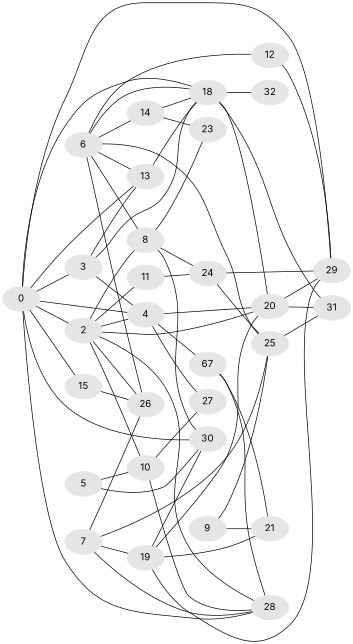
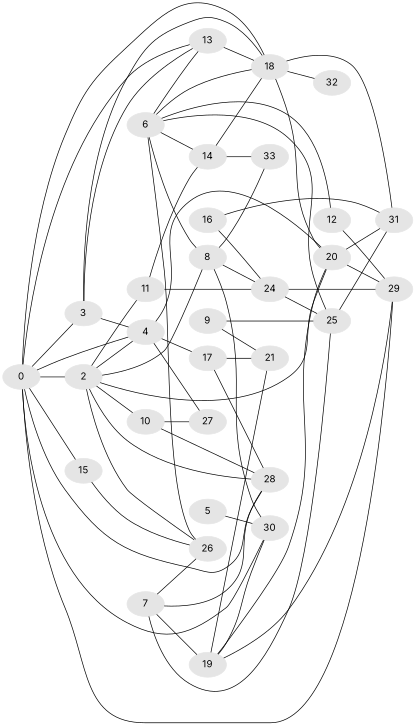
  graph {
    fontname=Inter
    rankdir=LR
    node [color=gray90 fontname=Inter style=filled]
    edge [fontname=Inter weight=1.0]
    n1 [label=0]
    2
    3
    4
    13
    15
    18
    28
    29
    30
    8
    10
    11
    20
    26
-   17 [label=67]
+   17
    27
    31
    32
-   23
+   23 [label=33]
    24
    14
    21
    5
    6
    12
    25
    7
    19
    9
+   16
    n1 -- 2 [weight=2.0]
    n1 -- 3 [weight=2.0]
    n1 -- 4
    n1 -- 13
    n1 -- 15
    n1 -- 18
    n1 -- 28
    n1 -- 29
    n1 -- 30
    2 -- 4 [weight=4.0]
    2 -- 28
    2 -- 8 [weight=2.0]
    2 -- 10
    2 -- 11
    2 -- 20 [weight=2.0]
    2 -- 26 [weight=2.0]
    3 -- 4 [weight=2.0]
    3 -- 13
    3 -- 18
    4 -- 20 [weight=2.0]
    4 -- 17
    4 -- 27
    13 -- 18
    15 -- 26
    18 -- 20
    18 -- 31
    18 -- 32 [weight=2.0]
    8 -- 30
    8 -- 23
    8 -- 24
    10 -- 28
    10 -- 27
    11 -- 24
+   11 -- 14
    20 -- 29
    20 -- 31
    17 -- 28
    17 -- 21
    24 -- 29
    24 -- 25
    14 -- 18
    14 -- 23
    5 -- 30
-   5 -- 10
    6 -- 13
    6 -- 18 [weight=2.0]
    6 -- 8
    6 -- 26 [weight=2.0]
    6 -- 14
    6 -- 12
    6 -- 25
    12 -- 29
    25 -- 31
    7 -- 28
    7 -- 26
    7 -- 25
    7 -- 19
    19 -- 29
    19 -- 30
    19 -- 20
    19 -- 21
    9 -- 21
    9 -- 25
+   16 -- 31
+   16 -- 24
  }
